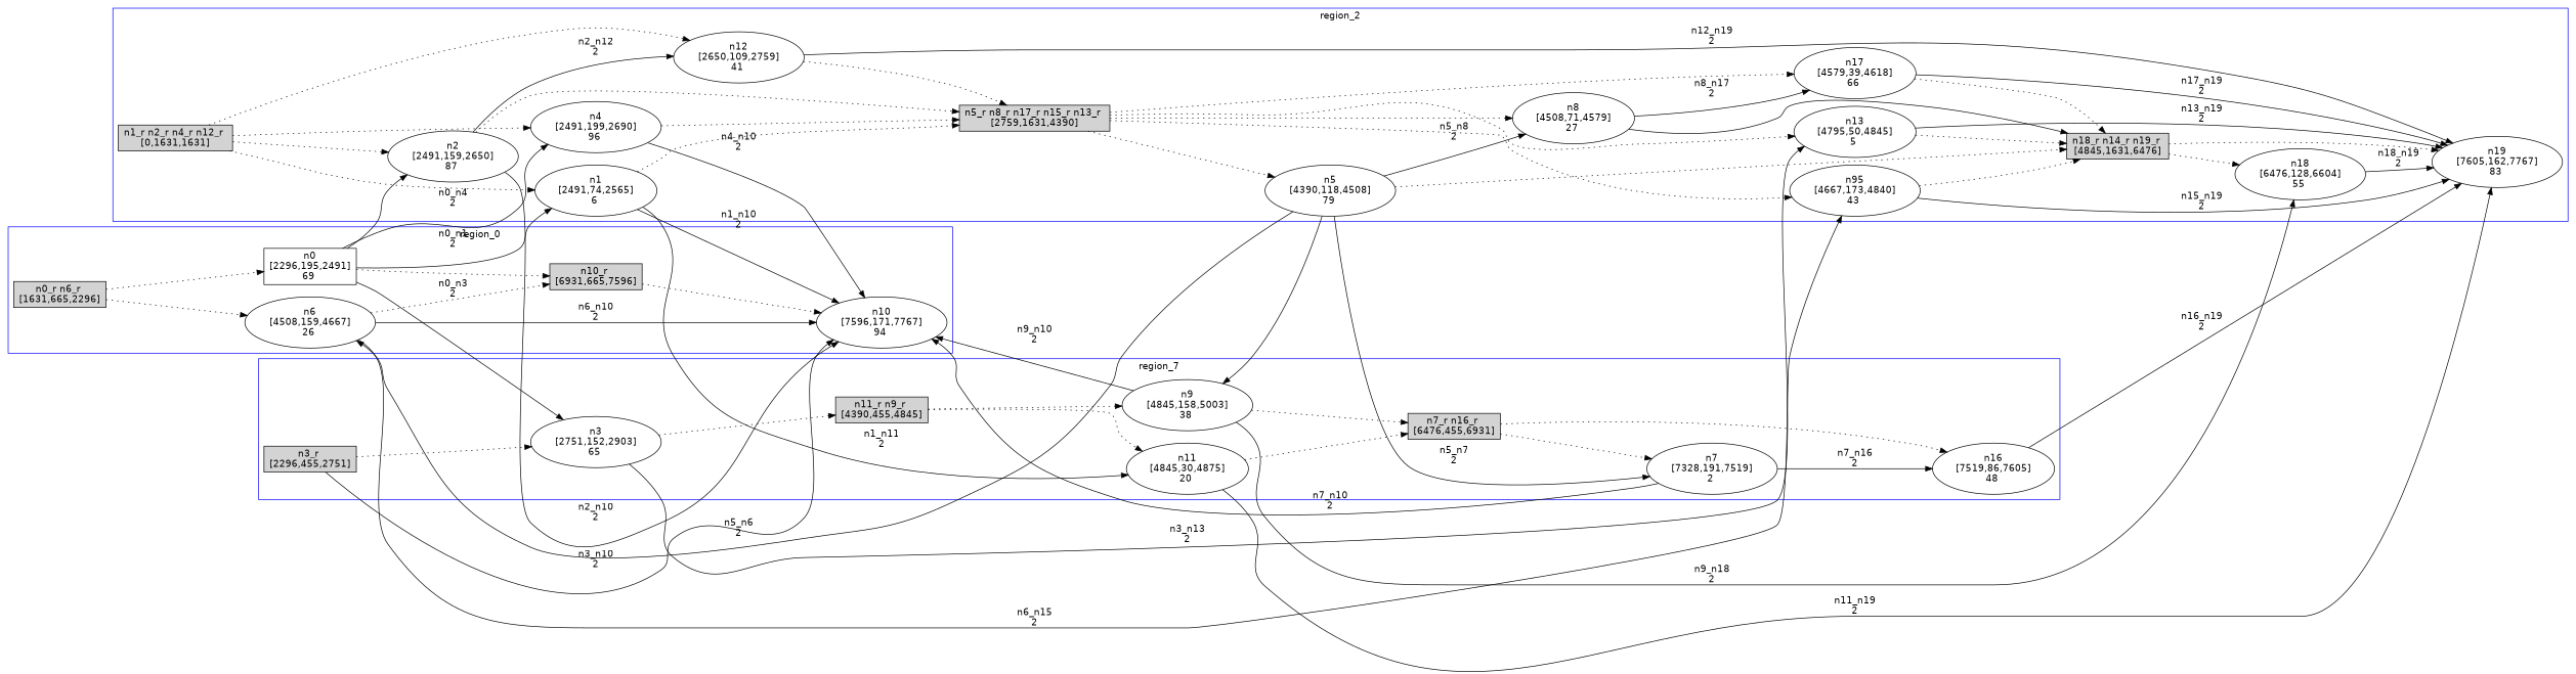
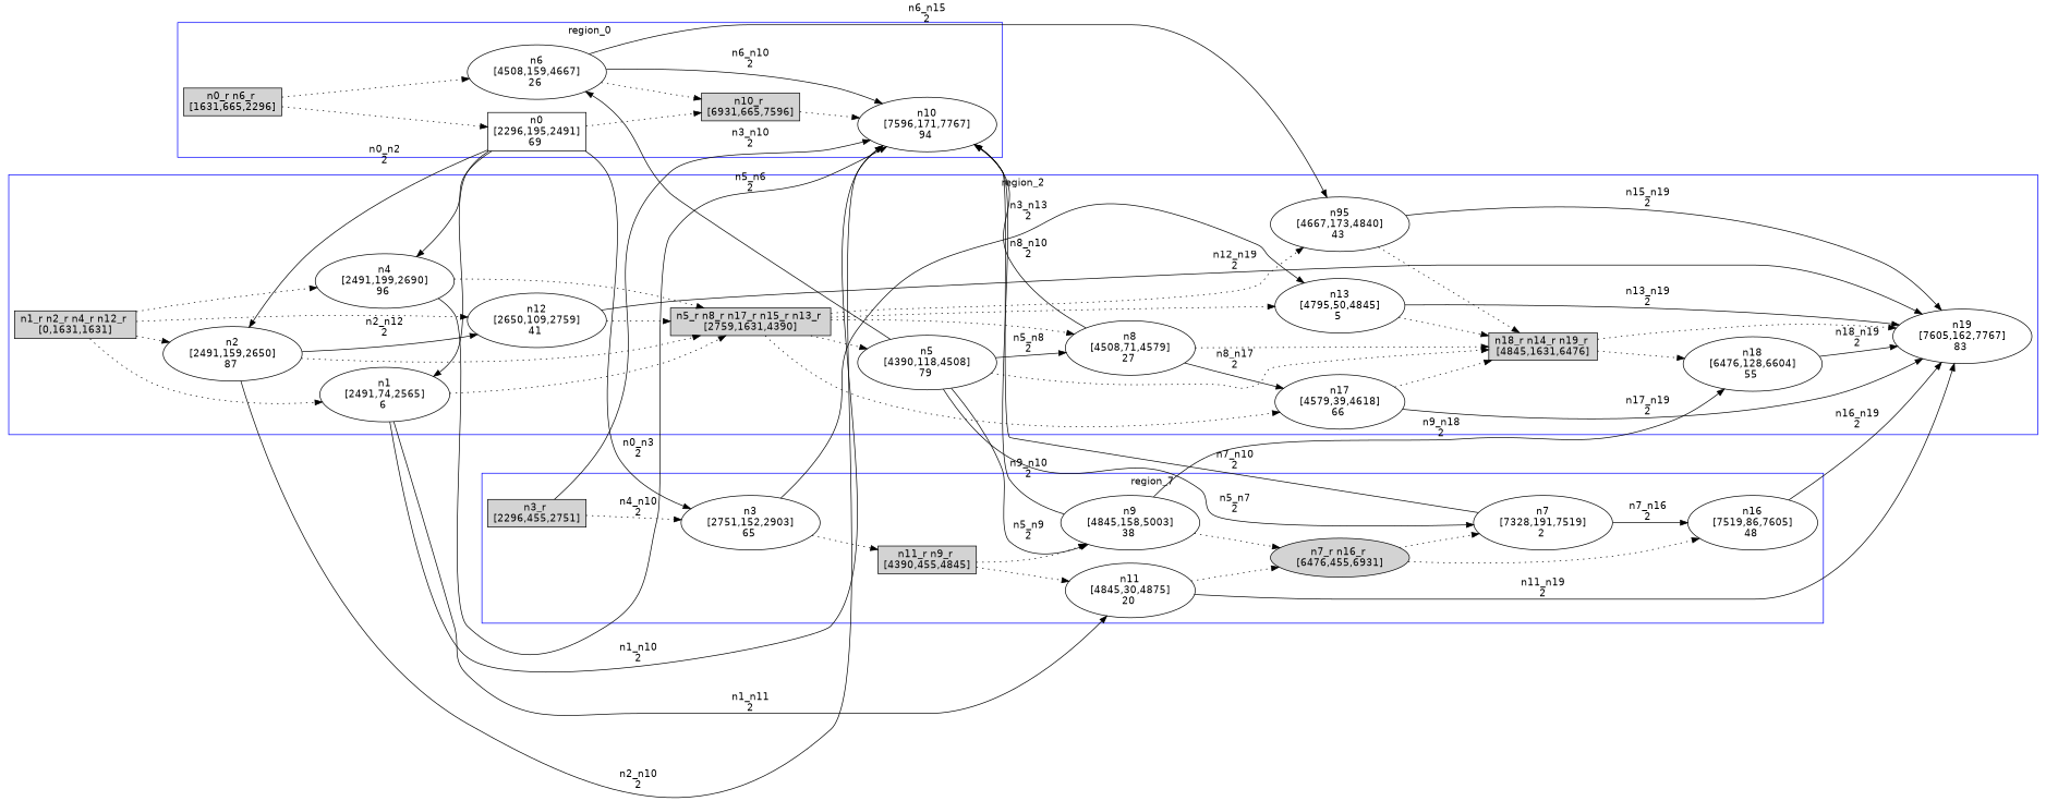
  digraph {
    fontname="DejaVu Sans"
    rankdir=LR
    node [fontname="DejaVu Sans"]
    edge [fontname="DejaVu Sans" style=dotted]
    n1 [label="n0_r n6_r \n[1631,665,2296]" shape=box style=filled]
    n2 [label="n0\n[2296,195,2491]\n69 " shape=box]
    n3 [label="n6\n[4508,159,4667]\n26 "]
    n4 [label="n10_r \n[6931,665,7596]" shape=box style=filled]
    n5 [label="n10\n[7596,171,7767]\n94 "]
    n6 [label="n3_r \n[2296,455,2751]" shape=box style=filled]
    n7 [label="n3\n[2751,152,2903]\n65 "]
    n8 [label="n11_r n9_r \n[4390,455,4845]" shape=box style=filled]
    n9 [label="n11\n[4845,30,4875]\n20 "]
    n10 [label="n9\n[4845,158,5003]\n38 "]
-   n11 [label="n7_r n16_r \n[6476,455,6931]" shape=box style=filled]
+   n11 [label="n7_r n16_r \n[6476,455,6931]" shape=ellipse style=filled]
    n12 [label="n7\n[7328,191,7519]\n2 "]
    n13 [label="n16\n[7519,86,7605]\n48 "]
    n14 [label="n1_r n2_r n4_r n12_r \n[0,1631,1631]" shape=box style=filled]
    n15 [label="n1\n[2491,74,2565]\n6 "]
    n16 [label="n2\n[2491,159,2650]\n87 "]
    n17 [label="n4\n[2491,199,2690]\n96 "]
    n18 [label="n12\n[2650,109,2759]\n41 "]
    n19 [label="n5_r n8_r n17_r n15_r n13_r \n[2759,1631,4390]" shape=box style=filled]
    n20 [label="n5\n[4390,118,4508]\n79 "]
    n21 [label="n8\n[4508,71,4579]\n27 "]
    n22 [label="n17\n[4579,39,4618]\n66 "]
    n23 [label="n95\n[4667,173,4840]\n43 "]
    n24 [label="n13\n[4795,50,4845]\n5 "]
    n25 [label="n18_r n14_r n19_r \n[4845,1631,6476]" shape=box style=filled]
    n26 [label="n18\n[6476,128,6604]\n55 "]
    n27 [label="n19\n[7605,162,7767]\n83 "]
    subgraph cluster_1 {
      color=blue
      label=region_0
      stytle=filled
      n1
      n2
      n3
      n4
      n5
    }
    subgraph cluster_2 {
      color=blue
      label=region_7
      stytle=filled
      n6
      n7
      n8
      n9
      n10
      n11
      n12
      n13
    }
    subgraph cluster_3 {
      color=blue
      label=region_2
      stytle=filled
      n14
      n15
      n16
      n17
      n18
      n19
      n20
      n21
      n22
      n23
      n24
      n25
      n26
      n27
    }
    n1 -> n2
    n1 -> n3
    n2 -> n4
    n2 -> n7 [label="n0_n3\n2" style=""]
    n2 -> n15 [label="n0_n1\n2" style=""]
    n2 -> n16 [label="n0_n2\n2" style=""]
    n2 -> n17 [label="n0_n4\n2" style=""]
    n3 -> n4
    n3 -> n5 [label="n6_n10\n2" style=""]
    n3 -> n23 [label="n6_n15\n2" style=""]
    n4 -> n5
    n6 -> n5 [label="n3_n10\n2" style=""]
    n6 -> n7
    n7 -> n8
    n7 -> n24 [label="n3_n13\n2" style=""]
    n8 -> n9
    n8 -> n10
    n9 -> n11
    n9 -> n27 [label="n11_n19\n2" style=""]
    n10 -> n5 [label="n9_n10\n2" style=""]
    n10 -> n11
    n10 -> n26 [label="n9_n18\n2" style=""]
    n11 -> n12
    n11 -> n13
    n12 -> n5 [label="n7_n10\n2" style=""]
    n12 -> n13 [label="n7_n16\n2" style=""]
    n13 -> n27 [label="n16_n19\n2" style=""]
    n14 -> n15
    n14 -> n16
    n14 -> n17
    n14 -> n18
    n15 -> n5 [label="n1_n10\n2" style=""]
    n15 -> n9 [label="n1_n11\n2" style=""]
    n15 -> n19
    n16 -> n5 [label="n2_n10\n2" style=""]
    n16 -> n18 [label="n2_n12\n2" style=""]
    n16 -> n19
    n17 -> n5 [label="n4_n10\n2" style=""]
    n17 -> n19
    n18 -> n19
    n18 -> n27 [label="n12_n19\n2" style=""]
    n19 -> n20
    n19 -> n21
    n19 -> n22
    n19 -> n23
    n19 -> n24
    n20 -> n3 [label="n5_n6\n2" style=""]
    n20 -> n10 [label="n5_n9\n2" style=""]
    n20 -> n12 [label="n5_n7\n2" style=""]
    n20 -> n21 [label="n5_n8\n2" style=""]
    n20 -> n25
+   n21 -> n5 [label="n8_n10\n2" style=""]
    n21 -> n22 [label="n8_n17\n2" style=""]
-   n21 -> n25 [style=solid]
+   n21 -> n25
    n22 -> n25
    n22 -> n27 [label="n17_n19\n2" style=""]
    n23 -> n25
    n23 -> n27 [label="n15_n19\n2" style=""]
    n24 -> n25
    n24 -> n27 [label="n13_n19\n2" style=""]
    n25 -> n26
    n25 -> n27
    n26 -> n27 [label="n18_n19\n2" style=""]
  }
